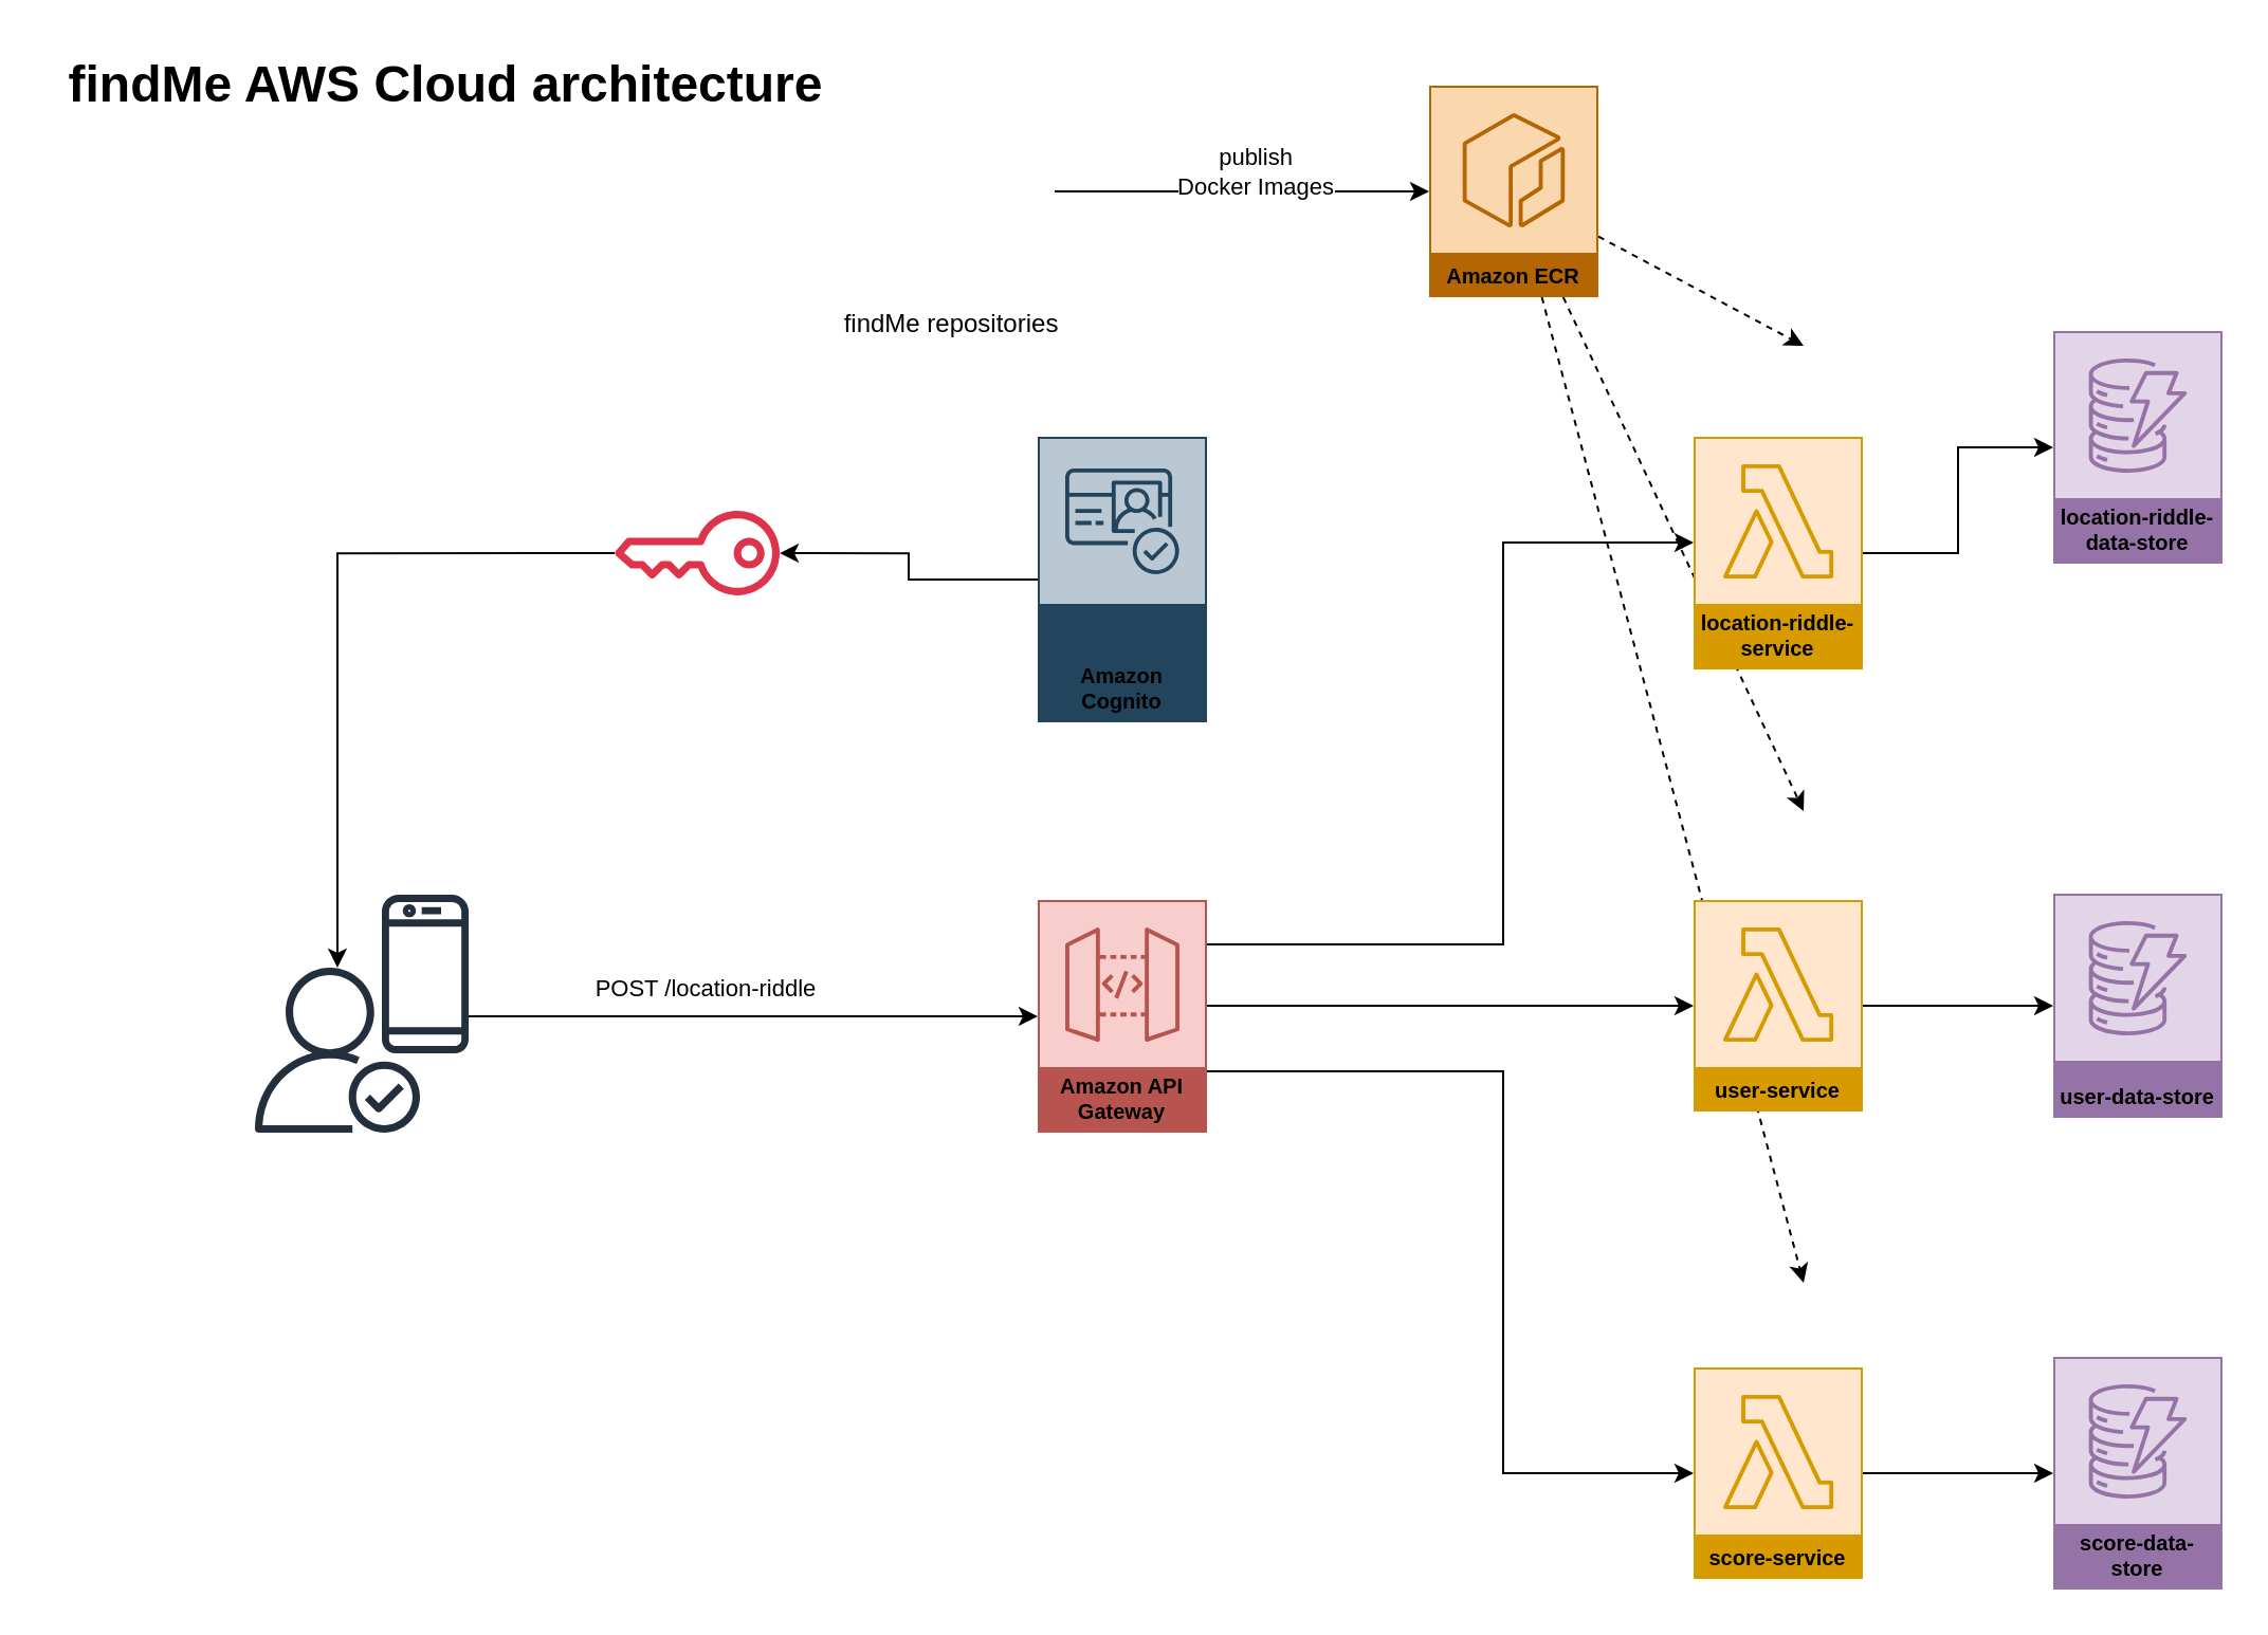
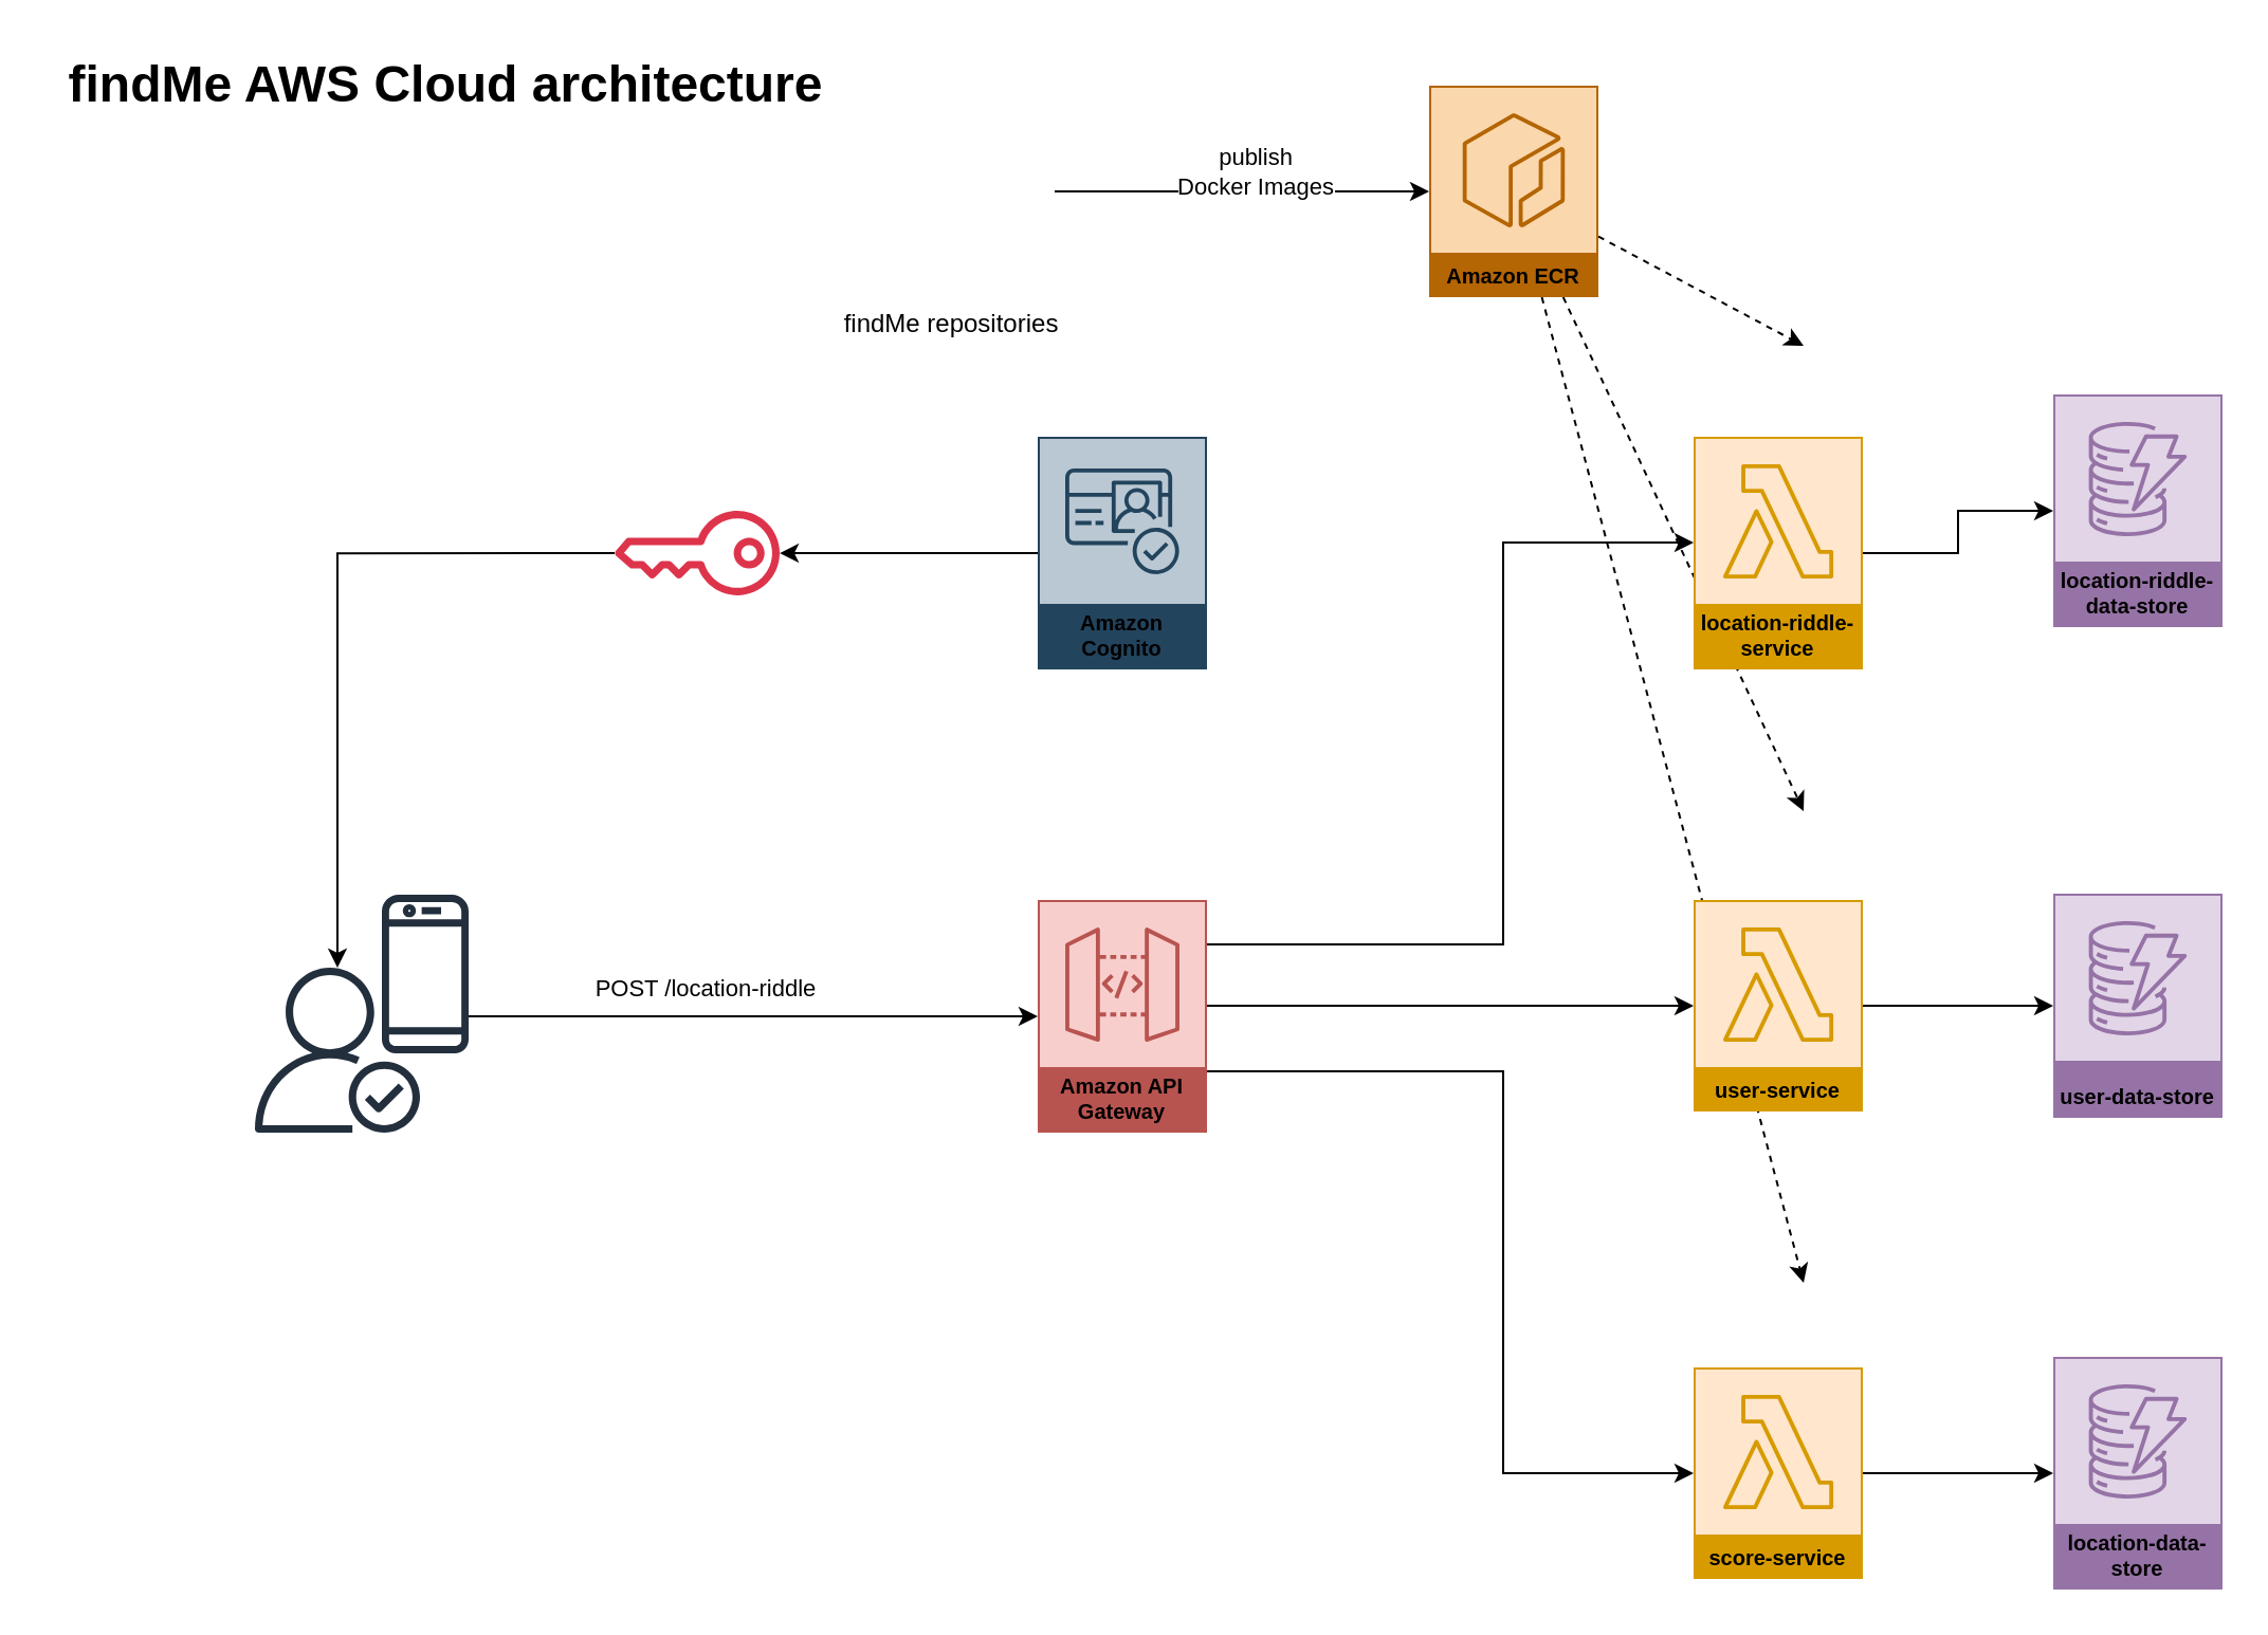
  <mxCell id="0" />
  <mxCell id="1" parent="0" />
  <mxCell id="2" style="edgeStyle=orthogonalEdgeStyle;rounded=0;orthogonalLoop=1;jettySize=auto;html=1;" edge="1" parent="1" source="4" target="16"><mxGeometry relative="1" as="geometry"><Array as="points"><mxPoint x="310" y="480" /><mxPoint x="310" y="480" /></Array></mxGeometry></mxCell>
  <mxCell id="3" value="POST /location-riddle" style="edgeLabel;html=1;align=center;verticalAlign=middle;resizable=0;points=[];" vertex="1" connectable="0" parent="2"><mxGeometry x="-0.174" y="-3" relative="1" as="geometry"><mxPoint y="-17" as="offset" /></mxGeometry></mxCell>
  <mxCell id="4" value="" style="sketch=0;outlineConnect=0;fontColor=#232F3E;gradientColor=none;fillColor=#232F3D;strokeColor=none;dashed=0;verticalLabelPosition=bottom;verticalAlign=top;align=center;html=1;fontSize=12;fontStyle=0;aspect=fixed;pointerEvents=1;shape=mxgraph.aws4.mobile_client;" vertex="1" parent="1"><mxGeometry x="180" y="421" width="41" height="78" as="geometry" /></mxCell>
  <mxCell id="5" style="rounded=0;orthogonalLoop=1;jettySize=auto;html=1;entryX=0;entryY=0;entryDx=0;entryDy=0;dashed=1;" edge="1" parent="1" source="8" target="25"><mxGeometry relative="1" as="geometry" /></mxCell>
  <mxCell id="6" style="rounded=0;orthogonalLoop=1;jettySize=auto;html=1;entryX=0;entryY=0;entryDx=0;entryDy=0;dashed=1;" edge="1" parent="1" source="8" target="26"><mxGeometry relative="1" as="geometry" /></mxCell>
  <mxCell id="7" style="rounded=0;orthogonalLoop=1;jettySize=auto;html=1;entryX=0;entryY=0;entryDx=0;entryDy=0;dashed=1;" edge="1" parent="1" source="8" target="24"><mxGeometry relative="1" as="geometry" /></mxCell>
  <mxCell id="8" value="Amazon ECR" style="sketch=0;outlineConnect=0;strokeColor=#b46504;fillColor=#fad7ac;dashed=0;verticalLabelPosition=middle;verticalAlign=bottom;align=center;html=1;whiteSpace=wrap;fontSize=10;fontStyle=1;spacing=3;shape=mxgraph.aws4.productIcon;prIcon=mxgraph.aws4.ecr;" vertex="1" parent="1"><mxGeometry x="675" y="40" width="80" height="100" as="geometry" /></mxCell>
  <mxCell id="9" style="edgeStyle=orthogonalEdgeStyle;rounded=0;orthogonalLoop=1;jettySize=auto;html=1;" edge="1" parent="1" source="28" target="29"><mxGeometry relative="1" as="geometry" /></mxCell>
- <mxCell id="10" value="Amazon Cognito" style="sketch=0;outlineConnect=0;strokeColor=#23445d;fillColor=#bac8d3;dashed=0;verticalLabelPosition=middle;verticalAlign=bottom;align=center;html=1;whiteSpace=wrap;fontSize=10;fontStyle=1;spacing=3;shape=mxgraph.aws4.productIcon;prIcon=mxgraph.aws4.cognito;" vertex="1" parent="1"><mxGeometry x="490" y="206" width="80" height="135" as="geometry" /></mxCell>
+ <mxCell id="10" value="Amazon Cognito" style="sketch=0;outlineConnect=0;strokeColor=#23445d;fillColor=#bac8d3;dashed=0;verticalLabelPosition=middle;verticalAlign=bottom;align=center;html=1;whiteSpace=wrap;fontSize=10;fontStyle=1;spacing=3;shape=mxgraph.aws4.productIcon;prIcon=mxgraph.aws4.cognito;" vertex="1" parent="1"><mxGeometry x="490" y="206" width="80" height="110" as="geometry" /></mxCell>
  <mxCell id="11" style="edgeStyle=orthogonalEdgeStyle;rounded=0;orthogonalLoop=1;jettySize=auto;html=1;" edge="1" parent="1" source="12" target="21"><mxGeometry relative="1" as="geometry" /></mxCell>
  <mxCell id="12" value="location-riddle-service" style="sketch=0;outlineConnect=0;strokeColor=#d79b00;fillColor=#ffe6cc;dashed=0;verticalLabelPosition=middle;verticalAlign=bottom;align=center;html=1;whiteSpace=wrap;fontSize=10;fontStyle=1;spacing=3;shape=mxgraph.aws4.productIcon;prIcon=mxgraph.aws4.lambda;" vertex="1" parent="1"><mxGeometry x="800" y="206" width="80" height="110" as="geometry" /></mxCell>
  <mxCell id="13" style="edgeStyle=orthogonalEdgeStyle;rounded=0;orthogonalLoop=1;jettySize=auto;html=1;" edge="1" parent="1" source="16" target="12"><mxGeometry relative="1" as="geometry"><Array as="points"><mxPoint x="710" y="446" /><mxPoint x="710" y="256" /></Array></mxGeometry></mxCell>
  <mxCell id="14" style="edgeStyle=orthogonalEdgeStyle;rounded=0;orthogonalLoop=1;jettySize=auto;html=1;" edge="1" parent="1" source="16" target="18"><mxGeometry relative="1" as="geometry"><Array as="points"><mxPoint x="680" y="475" /><mxPoint x="680" y="475" /></Array></mxGeometry></mxCell>
  <mxCell id="15" style="edgeStyle=orthogonalEdgeStyle;rounded=0;orthogonalLoop=1;jettySize=auto;html=1;" edge="1" parent="1" source="16" target="20"><mxGeometry relative="1" as="geometry"><Array as="points"><mxPoint x="710" y="506" /><mxPoint x="710" y="696" /></Array></mxGeometry></mxCell>
  <mxCell id="16" value="Amazon API Gateway" style="sketch=0;outlineConnect=0;strokeColor=#b85450;fillColor=#f8cecc;dashed=0;verticalLabelPosition=middle;verticalAlign=bottom;align=center;html=1;whiteSpace=wrap;fontSize=10;fontStyle=1;spacing=3;shape=mxgraph.aws4.productIcon;prIcon=mxgraph.aws4.api_gateway;" vertex="1" parent="1"><mxGeometry x="490" y="425" width="80" height="110" as="geometry" /></mxCell>
  <mxCell id="17" style="edgeStyle=orthogonalEdgeStyle;rounded=0;orthogonalLoop=1;jettySize=auto;html=1;" edge="1" parent="1" source="18" target="22"><mxGeometry relative="1" as="geometry" /></mxCell>
  <mxCell id="18" value="user-service" style="sketch=0;outlineConnect=0;strokeColor=#d79b00;fillColor=#ffe6cc;dashed=0;verticalLabelPosition=middle;verticalAlign=bottom;align=center;html=1;whiteSpace=wrap;fontSize=10;fontStyle=1;spacing=3;shape=mxgraph.aws4.productIcon;prIcon=mxgraph.aws4.lambda;" vertex="1" parent="1"><mxGeometry x="800" y="425" width="80" height="100" as="geometry" /></mxCell>
  <mxCell id="19" style="edgeStyle=orthogonalEdgeStyle;rounded=0;orthogonalLoop=1;jettySize=auto;html=1;" edge="1" parent="1" source="20" target="23"><mxGeometry relative="1" as="geometry" /></mxCell>
  <mxCell id="20" value="score-service" style="sketch=0;outlineConnect=0;strokeColor=#d79b00;fillColor=#ffe6cc;dashed=0;verticalLabelPosition=middle;verticalAlign=bottom;align=center;html=1;whiteSpace=wrap;fontSize=10;fontStyle=1;spacing=3;shape=mxgraph.aws4.productIcon;prIcon=mxgraph.aws4.lambda;" vertex="1" parent="1"><mxGeometry x="800" y="646" width="80" height="100" as="geometry" /></mxCell>
- <mxCell id="21" value="location-riddle-data-store" style="sketch=0;outlineConnect=0;strokeColor=#9673a6;fillColor=#e1d5e7;dashed=0;verticalLabelPosition=middle;verticalAlign=bottom;align=center;html=1;whiteSpace=wrap;fontSize=10;fontStyle=1;spacing=3;shape=mxgraph.aws4.productIcon;prIcon=mxgraph.aws4.dynamodb;" vertex="1" parent="1"><mxGeometry x="970" y="156" width="80" height="110" as="geometry" /></mxCell>
+ <mxCell id="21" value="location-riddle-data-store" style="sketch=0;outlineConnect=0;strokeColor=#9673a6;fillColor=#e1d5e7;dashed=0;verticalLabelPosition=middle;verticalAlign=bottom;align=center;html=1;whiteSpace=wrap;fontSize=10;fontStyle=1;spacing=3;shape=mxgraph.aws4.productIcon;prIcon=mxgraph.aws4.dynamodb;" vertex="1" parent="1"><mxGeometry x="970" y="186" width="80" height="110" as="geometry" /></mxCell>
  <mxCell id="22" value="user-data-store" style="sketch=0;outlineConnect=0;strokeColor=#9673a6;fillColor=#e1d5e7;dashed=0;verticalLabelPosition=middle;verticalAlign=bottom;align=center;html=1;whiteSpace=wrap;fontSize=10;fontStyle=1;spacing=3;shape=mxgraph.aws4.productIcon;prIcon=mxgraph.aws4.dynamodb;" vertex="1" parent="1"><mxGeometry x="970" y="422" width="80" height="106" as="geometry" /></mxCell>
- <mxCell id="23" value="score-data-store" style="sketch=0;outlineConnect=0;strokeColor=#9673a6;fillColor=#e1d5e7;dashed=0;verticalLabelPosition=middle;verticalAlign=bottom;align=center;html=1;whiteSpace=wrap;fontSize=10;fontStyle=1;spacing=3;shape=mxgraph.aws4.productIcon;prIcon=mxgraph.aws4.dynamodb;" vertex="1" parent="1"><mxGeometry x="970" y="641" width="80" height="110" as="geometry" /></mxCell>
+ <mxCell id="23" value="location-data-store" style="sketch=0;outlineConnect=0;strokeColor=#9673a6;fillColor=#e1d5e7;dashed=0;verticalLabelPosition=middle;verticalAlign=bottom;align=center;html=1;whiteSpace=wrap;fontSize=10;fontStyle=1;spacing=3;shape=mxgraph.aws4.productIcon;prIcon=mxgraph.aws4.dynamodb;" vertex="1" parent="1"><mxGeometry x="970" y="641" width="80" height="110" as="geometry" /></mxCell>
  <mxCell id="24" value="" style="shape=image;html=1;verticalAlign=top;verticalLabelPosition=bottom;labelBackgroundColor=#ffffff;imageAspect=0;aspect=fixed;image=https://cdn1.iconfinder.com/data/icons/unicons-line-vol-3/24/docker-128.png" vertex="1" parent="1"><mxGeometry x="852" y="163" width="78" height="78" as="geometry" /></mxCell>
  <mxCell id="25" value="" style="shape=image;html=1;verticalAlign=top;verticalLabelPosition=bottom;labelBackgroundColor=#ffffff;imageAspect=0;aspect=fixed;image=https://cdn1.iconfinder.com/data/icons/unicons-line-vol-3/24/docker-128.png" vertex="1" parent="1"><mxGeometry x="852" y="383" width="78" height="78" as="geometry" /></mxCell>
  <mxCell id="26" value="" style="shape=image;html=1;verticalAlign=top;verticalLabelPosition=bottom;labelBackgroundColor=#ffffff;imageAspect=0;aspect=fixed;image=https://cdn1.iconfinder.com/data/icons/unicons-line-vol-3/24/docker-128.png" vertex="1" parent="1"><mxGeometry x="852" y="606" width="78" height="78" as="geometry" /></mxCell>
  <mxCell id="27" value="" style="edgeStyle=orthogonalEdgeStyle;rounded=0;orthogonalLoop=1;jettySize=auto;html=1;" edge="1" parent="1" source="10" target="28"><mxGeometry relative="1" as="geometry"><mxPoint x="560" y="261" as="sourcePoint" /><mxPoint x="221" y="423" as="targetPoint" /></mxGeometry></mxCell>
  <mxCell id="28" value="" style="sketch=0;outlineConnect=0;fontColor=#232F3E;gradientColor=none;fillColor=#DD344C;strokeColor=none;dashed=0;verticalLabelPosition=bottom;verticalAlign=top;align=center;html=1;fontSize=12;fontStyle=0;aspect=fixed;pointerEvents=1;shape=mxgraph.aws4.addon;rotation=-180;" vertex="1" parent="1"><mxGeometry x="290" y="241" width="78" height="40" as="geometry" /></mxCell>
  <mxCell id="29" value="" style="sketch=0;outlineConnect=0;fontColor=#232F3E;gradientColor=none;fillColor=#232F3D;strokeColor=none;dashed=0;verticalLabelPosition=bottom;verticalAlign=top;align=center;html=1;fontSize=12;fontStyle=0;aspect=fixed;pointerEvents=1;shape=mxgraph.aws4.authenticated_user;" vertex="1" parent="1"><mxGeometry x="120" y="457" width="78" height="78" as="geometry" /></mxCell>
  <mxCell id="30" style="edgeStyle=orthogonalEdgeStyle;rounded=0;orthogonalLoop=1;jettySize=auto;html=1;" edge="1" parent="1" source="32" target="8"><mxGeometry relative="1" as="geometry" /></mxCell>
  <mxCell id="31" value="publish&lt;br&gt;&lt;div&gt;Docker Images&lt;/div&gt;" style="edgeLabel;html=1;align=center;verticalAlign=middle;resizable=0;points=[];" vertex="1" connectable="0" parent="30"><mxGeometry x="0.058" y="-2" relative="1" as="geometry"><mxPoint y="-12" as="offset" /></mxGeometry></mxCell>
  <mxCell id="32" value="&lt;div&gt;findMe repositories&lt;/div&gt;" style="shape=image;html=1;verticalAlign=top;verticalLabelPosition=bottom;labelBackgroundColor=#ffffff;imageAspect=0;aspect=fixed;image=https://cdn4.iconfinder.com/data/icons/miu-black-social-2/60/github-128.png" vertex="1" parent="1"><mxGeometry x="400" y="41" width="98" height="98" as="geometry" /></mxCell>
  <mxCell id="33" value="&lt;b&gt;&lt;font style=&quot;font-size: 24px;&quot;&gt;findMe AWS Cloud architecture&lt;/font&gt;&lt;/b&gt;" style="text;html=1;align=center;verticalAlign=middle;resizable=0;points=[];autosize=1;strokeColor=none;fillColor=none;" vertex="1" parent="1"><mxGeometry x="20" y="20" width="380" height="40" as="geometry" /></mxCell>
  <mxCell id="34" value="" style="shape=image;html=1;verticalAlign=top;verticalLabelPosition=bottom;labelBackgroundColor=#ffffff;imageAspect=0;aspect=fixed;image=https://cdn0.iconfinder.com/data/icons/long-shadow-web-icons/512/angular-symbol-128.png" vertex="1" parent="1"><mxGeometry x="183.25" y="442.75" width="34.5" height="34.5" as="geometry" /></mxCell>
